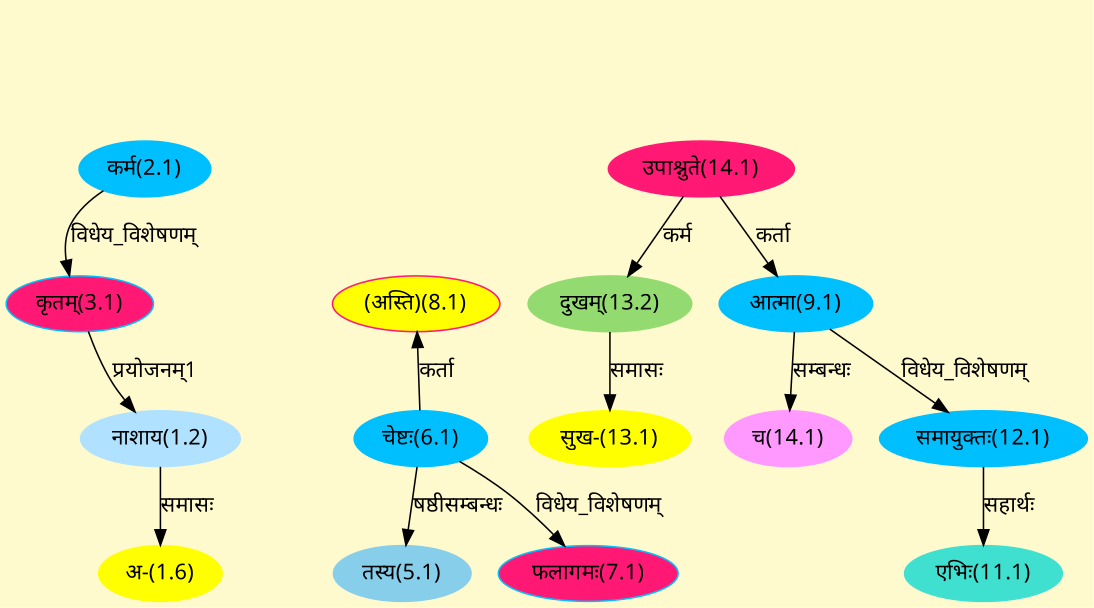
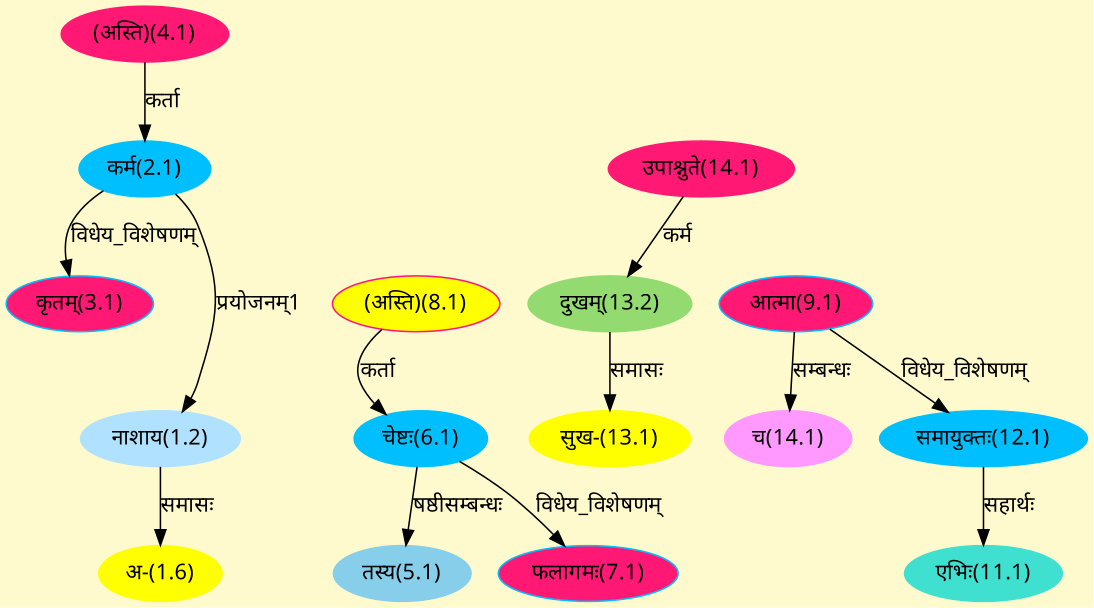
  digraph {
    bgcolor=lemonchiffon1
    compound=true
    fontname="Noto Sans"
    rankdir=BT
    node [color="#00BFFF" fontname="Noto Sans" style=filled]
    edge [dir=back fontname="Noto Sans"]
    n1 [color="#FFFF00" label="अ-(1.6)"]
    n2 [color="#B0E2FF" label="नाशाय(1.2)"]
    n3 [fillcolor="#FF1975" label="कृतम्(3.1)"]
    n4 [label="कर्म(2.1)"]
+   n5 [color="#FF1975" label="(अस्ति)(4.1)"]
    n6 [color="#87CEEB" label="तस्य(5.1)"]
    n7 [label="चेष्टः(6.1)"]
    n8 [color="#FF1975" fillcolor="#FFFF00" label="(अस्ति)(8.1)"]
    n9 [fillcolor="#FF1975" label="फलागमः(7.1)"]
-   n10 [label="आत्मा(9.1)"]
+   n10 [label="आत्मा(9.1)" fillcolor="#FF1975"]
    n11 [color="#FF1975" label="उपाश्नुते(14.1)"]
    n12 [color="#FF99FF" label="च(14.1)"]
    n13 [color="#40E0D0" label="एभिः(11.1)"]
    n14 [label="समायुक्तः(12.1)"]
    n15 [color="#FFFF00" label="सुख-(13.1)"]
    n16 [color="#93DB70" label="दुखम्(13.2)"]
    n1 -> n2 [label="समासः"]
-   n2 -> n3 [label="प्रयोजनम्1"]
+   n2 -> n4 [label="प्रयोजनम्1"]
    n3 -> n4 [label="विधेय_विशेषणम्"]
+   n4 -> n5 [label="कर्ता"]
    n6 -> n7 [label="षष्ठीसम्बन्धः"]
-   n8 -> n7 [label="कर्ता"]
+   n7 -> n8 [label="कर्ता"]
    n9 -> n7 [label="विधेय_विशेषणम्"]
-   n10 -> n11 [label="कर्ता"]
    n12 -> n10 [label="सम्बन्धः"]
    n13 -> n14 [label="सहार्थः"]
    n14 -> n10 [label="विधेय_विशेषणम्"]
    n15 -> n16 [label="समासः"]
    n16 -> n11 [label="कर्म"]
  }
